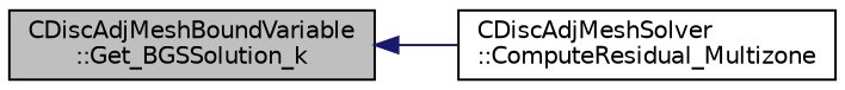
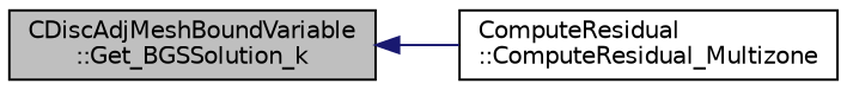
  digraph {
    rankdir=LR
    node [color=black fontname=Helvetica fontsize=10 shape=record style=filled]
    n1 [fillcolor=grey75 fontcolor=black height=0.2 label="CDiscAdjMeshBoundVariable\l::Get_BGSSolution_k" width=0.4]
-   n2 [fillcolor=white height=0.2 label="CDiscAdjMeshSolver\l::ComputeResidual_Multizone" width=0.4]
+   n2 [fillcolor=white height=0.2 label="ComputeResidual\l::ComputeResidual_Multizone" width=0.4]
    n1 -> n2 [color=midnightblue dir=back fontname=Helvetica fontsize=10 labelfontname=Helvetica labelfontsize=10 style=solid]
  }
